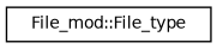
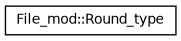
  digraph {
    rankdir=LR
-   n1 [color=black fillcolor=white fontname=Helvetica fontsize=10 height=0.2 label="File_mod::File_type" shape=record style=filled width=0.4]
+   n1 [color=black fillcolor=white fontname=Helvetica fontsize=10 height=0.2 label="File_mod::Round_type" shape=record style=filled width=0.4]
  }
